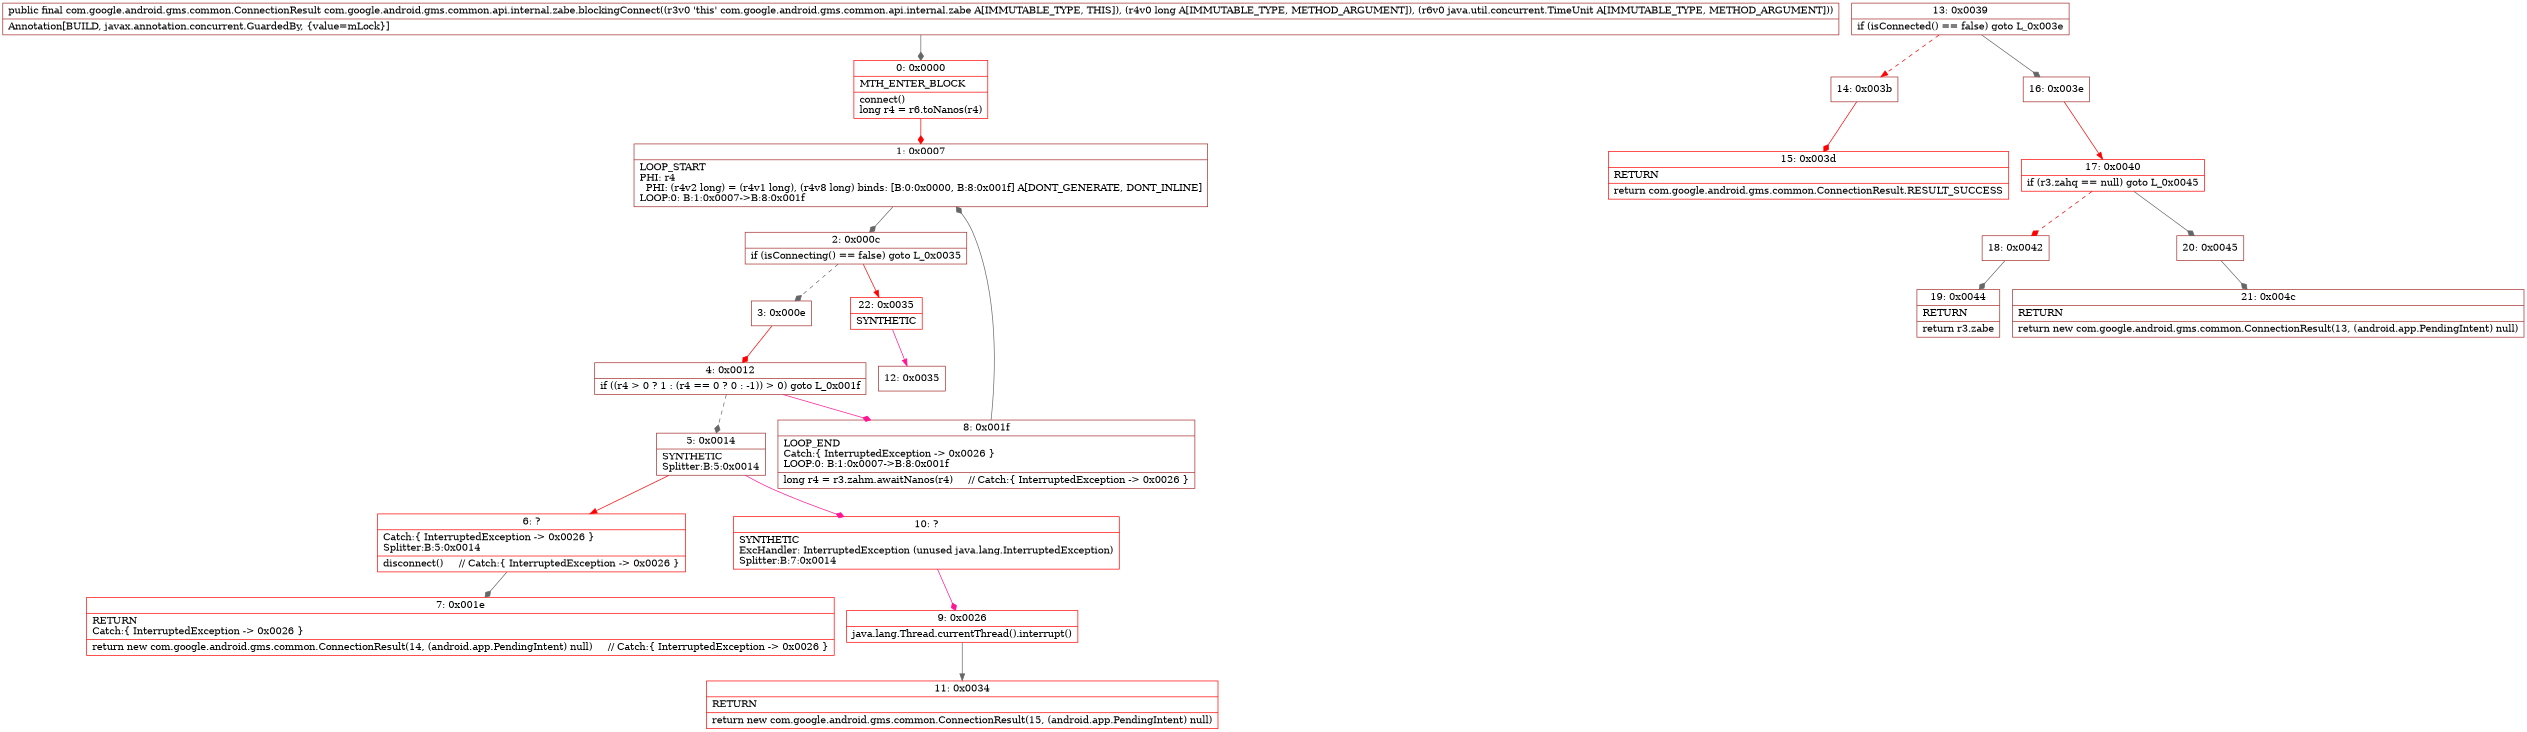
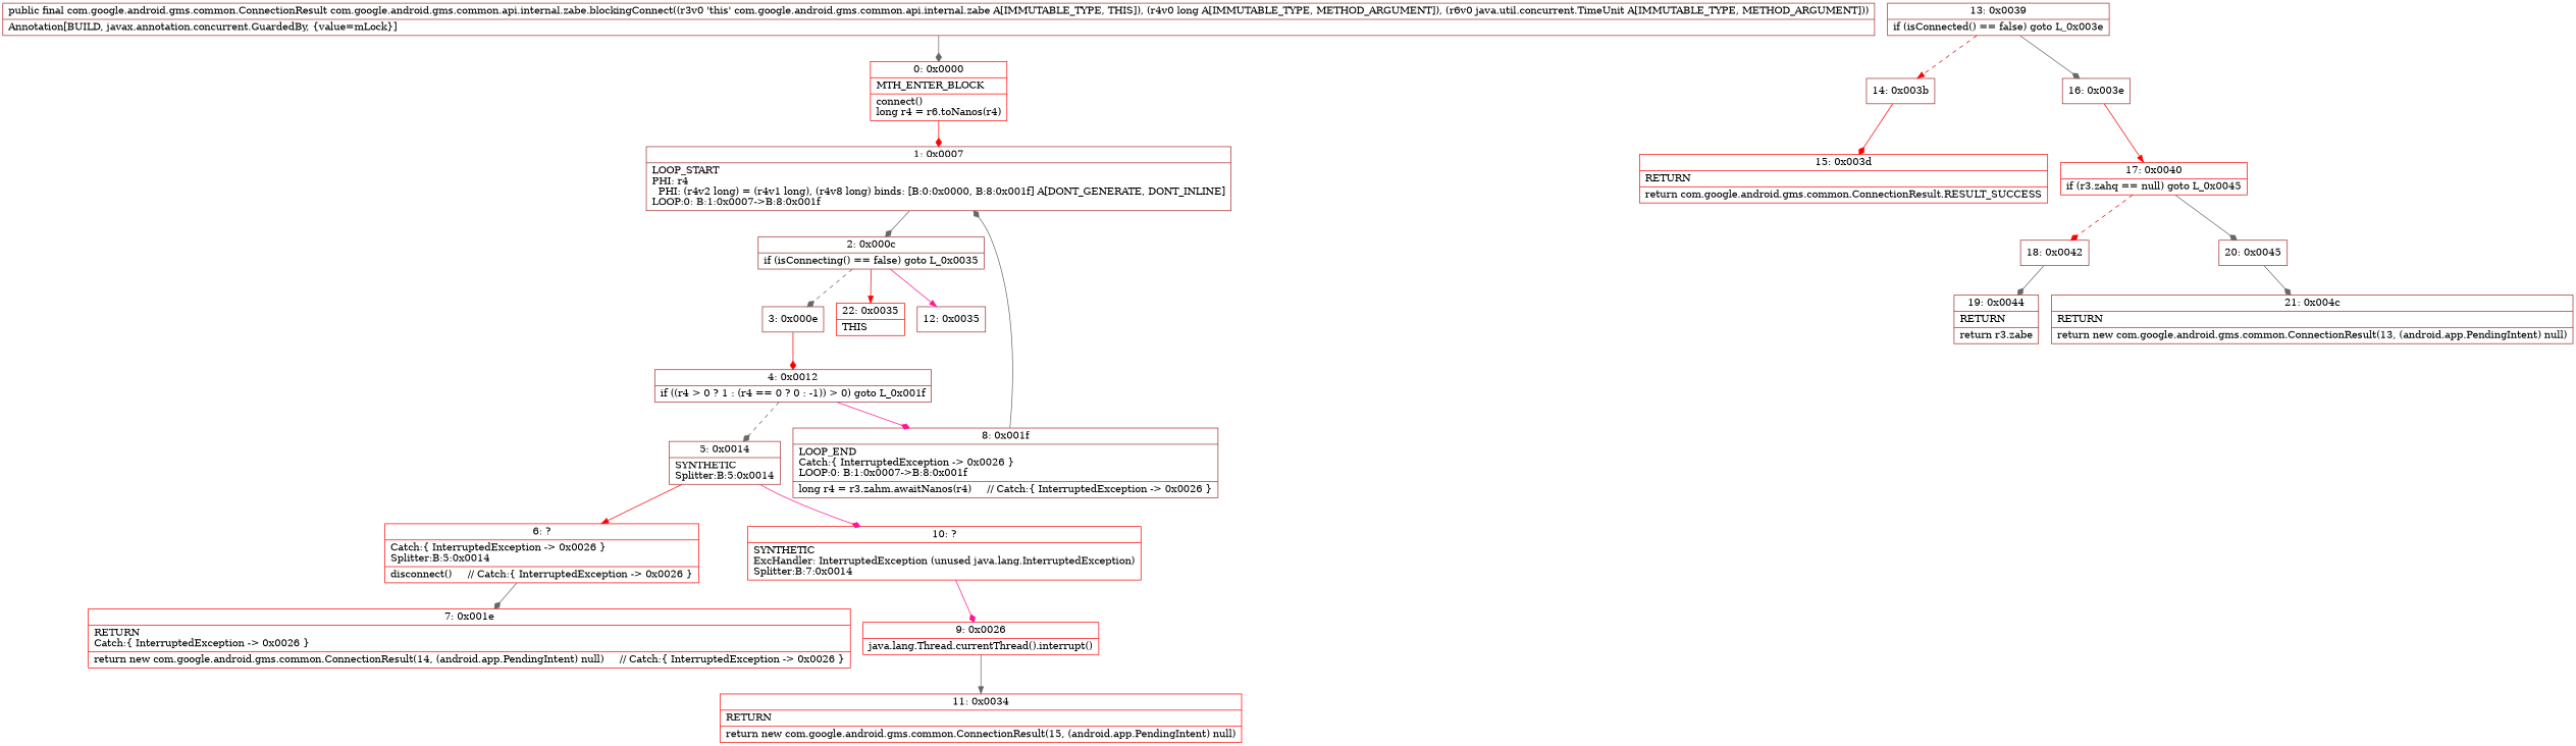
  digraph {
    node [color=brown shape=record]
    edge [arrowhead=diamond color=gray40]
    n1 [color=red label="{0\:\ 0x0000|MTH_ENTER_BLOCK\l|connect()\llong r4 = r6.toNanos(r4)\l}"]
    n2 [label="{1\:\ 0x0007|LOOP_START\lPHI: r4 \l  PHI: (r4v2 long) = (r4v1 long), (r4v8 long) binds: [B:0:0x0000, B:8:0x001f] A[DONT_GENERATE, DONT_INLINE]\lLOOP:0: B:1:0x0007\-\>B:8:0x001f\l}"]
    n3 [label="{2\:\ 0x000c|if (isConnecting() == false) goto L_0x0035\l}"]
    n4 [label="{3\:\ 0x000e}"]
-   n5 [color=red label="{22\:\ 0x0035|SYNTHETIC\l}"]
+   n5 [color=red label="{22\:\ 0x0035|THIS\l}"]
    n6 [label="{4\:\ 0x0012|if ((r4 \> 0 ? 1 : (r4 == 0 ? 0 : \-1)) \> 0) goto L_0x001f\l}"]
    n7 [label="{12\:\ 0x0035}"]
    n8 [label="{5\:\ 0x0014|SYNTHETIC\lSplitter:B:5:0x0014\l}"]
    n9 [label="{8\:\ 0x001f|LOOP_END\lCatch:\{ InterruptedException \-\> 0x0026 \}\lLOOP:0: B:1:0x0007\-\>B:8:0x001f\l|long r4 = r3.zahm.awaitNanos(r4)     \/\/ Catch:\{ InterruptedException \-\> 0x0026 \}\l}"]
    n10 [color=red label="{6\:\ ?|Catch:\{ InterruptedException \-\> 0x0026 \}\lSplitter:B:5:0x0014\l|disconnect()     \/\/ Catch:\{ InterruptedException \-\> 0x0026 \}\l}"]
    n11 [color=red label="{10\:\ ?|SYNTHETIC\lExcHandler: InterruptedException (unused java.lang.InterruptedException)\lSplitter:B:7:0x0014\l}"]
    n12 [color=red label="{7\:\ 0x001e|RETURN\lCatch:\{ InterruptedException \-\> 0x0026 \}\l|return new com.google.android.gms.common.ConnectionResult(14, (android.app.PendingIntent) null)     \/\/ Catch:\{ InterruptedException \-\> 0x0026 \}\l}"]
    n13 [color=red label="{9\:\ 0x0026|java.lang.Thread.currentThread().interrupt()\l}"]
    n14 [color=red label="{11\:\ 0x0034|RETURN\l|return new com.google.android.gms.common.ConnectionResult(15, (android.app.PendingIntent) null)\l}"]
    n15 [label="{13\:\ 0x0039|if (isConnected() == false) goto L_0x003e\l}"]
    n16 [label="{14\:\ 0x003b}"]
    n17 [label="{16\:\ 0x003e}"]
    n18 [color=red label="{15\:\ 0x003d|RETURN\l|return com.google.android.gms.common.ConnectionResult.RESULT_SUCCESS\l}"]
    n19 [color=red label="{17\:\ 0x0040|if (r3.zahq == null) goto L_0x0045\l}"]
    n20 [label="{18\:\ 0x0042}"]
    n21 [label="{20\:\ 0x0045}"]
    n22 [label="{19\:\ 0x0044|RETURN\l|return r3.zabe\l}"]
    n23 [label="{21\:\ 0x004c|RETURN\l|return new com.google.android.gms.common.ConnectionResult(13, (android.app.PendingIntent) null)\l}"]
    n24 [label="{public final com.google.android.gms.common.ConnectionResult com.google.android.gms.common.api.internal.zabe.blockingConnect((r3v0 'this' com.google.android.gms.common.api.internal.zabe A[IMMUTABLE_TYPE, THIS]), (r4v0 long A[IMMUTABLE_TYPE, METHOD_ARGUMENT]), (r6v0 java.util.concurrent.TimeUnit A[IMMUTABLE_TYPE, METHOD_ARGUMENT]))  | Annotation[BUILD, javax.annotation.concurrent.GuardedBy, \{value=mLock\}]\l}"]
    n1 -> n2 [color=red]
    n2 -> n3
    n3 -> n4 [style=dashed]
    n3 -> n5 [arrowhead=normal color=red]
    n4 -> n6 [color=red]
-   n5 -> n7 [arrowhead=normal color=deeppink]
+   n3 -> n7 [arrowhead=normal color=deeppink]
    n6 -> n8 [style=dashed]
    n6 -> n9 [color=deeppink]
    n8 -> n10 [arrowhead=normal color=red]
    n8 -> n11 [color=deeppink]
    n9 -> n2
    n10 -> n12
    n11 -> n13 [color=deeppink]
    n13 -> n14 [arrowhead=normal]
    n15 -> n16 [arrowhead=normal color=red style=dashed]
    n15 -> n17
    n16 -> n18 [color=red]
    n17 -> n19 [arrowhead=normal color=red]
    n19 -> n20 [color=red style=dashed]
    n19 -> n21
    n20 -> n22
    n21 -> n23
    n24 -> n1
  }
